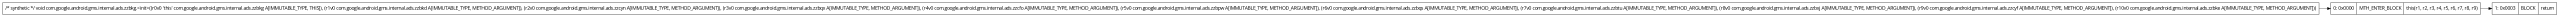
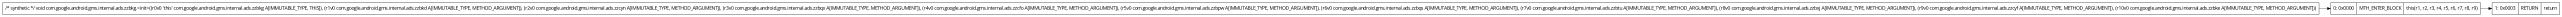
  digraph {
    rankdir=LR
    fontname="Open Sans"
    node [shape=record fontname="Open Sans"]
    edge [fontname="Open Sans"]
    n1 [label="{0\:\ 0x0000|MTH_ENTER_BLOCK\l|this(r1, r2, r3, r4, r5, r6, r7, r8, r9)\l}"]
-   n2 [label="{1\:\ 0x0003|BLOCK\l|return\l}"]
+   n2 [label="{1\:\ 0x0003|RETURN\l|return\l}"]
    n3 [label="{\/* synthetic *\/ void com.google.android.gms.internal.ads.zzbkg.\<init\>((r0v0 'this' com.google.android.gms.internal.ads.zzbkg A[IMMUTABLE_TYPE, THIS]), (r1v0 com.google.android.gms.internal.ads.zzbkd A[IMMUTABLE_TYPE, METHOD_ARGUMENT]), (r2v0 com.google.android.gms.internal.ads.zzcyn A[IMMUTABLE_TYPE, METHOD_ARGUMENT]), (r3v0 com.google.android.gms.internal.ads.zzbqx A[IMMUTABLE_TYPE, METHOD_ARGUMENT]), (r4v0 com.google.android.gms.internal.ads.zzcfo A[IMMUTABLE_TYPE, METHOD_ARGUMENT]), (r5v0 com.google.android.gms.internal.ads.zzbpw A[IMMUTABLE_TYPE, METHOD_ARGUMENT]), (r6v0 com.google.android.gms.internal.ads.zzbqs A[IMMUTABLE_TYPE, METHOD_ARGUMENT]), (r7v0 com.google.android.gms.internal.ads.zzbtu A[IMMUTABLE_TYPE, METHOD_ARGUMENT]), (r8v0 com.google.android.gms.internal.ads.zzbxj A[IMMUTABLE_TYPE, METHOD_ARGUMENT]), (r9v0 com.google.android.gms.internal.ads.zzcyf A[IMMUTABLE_TYPE, METHOD_ARGUMENT]), (r10v0 com.google.android.gms.internal.ads.zzbke A[IMMUTABLE_TYPE, METHOD_ARGUMENT])) }"]
    n1 -> n2
    n3 -> n1
  }
